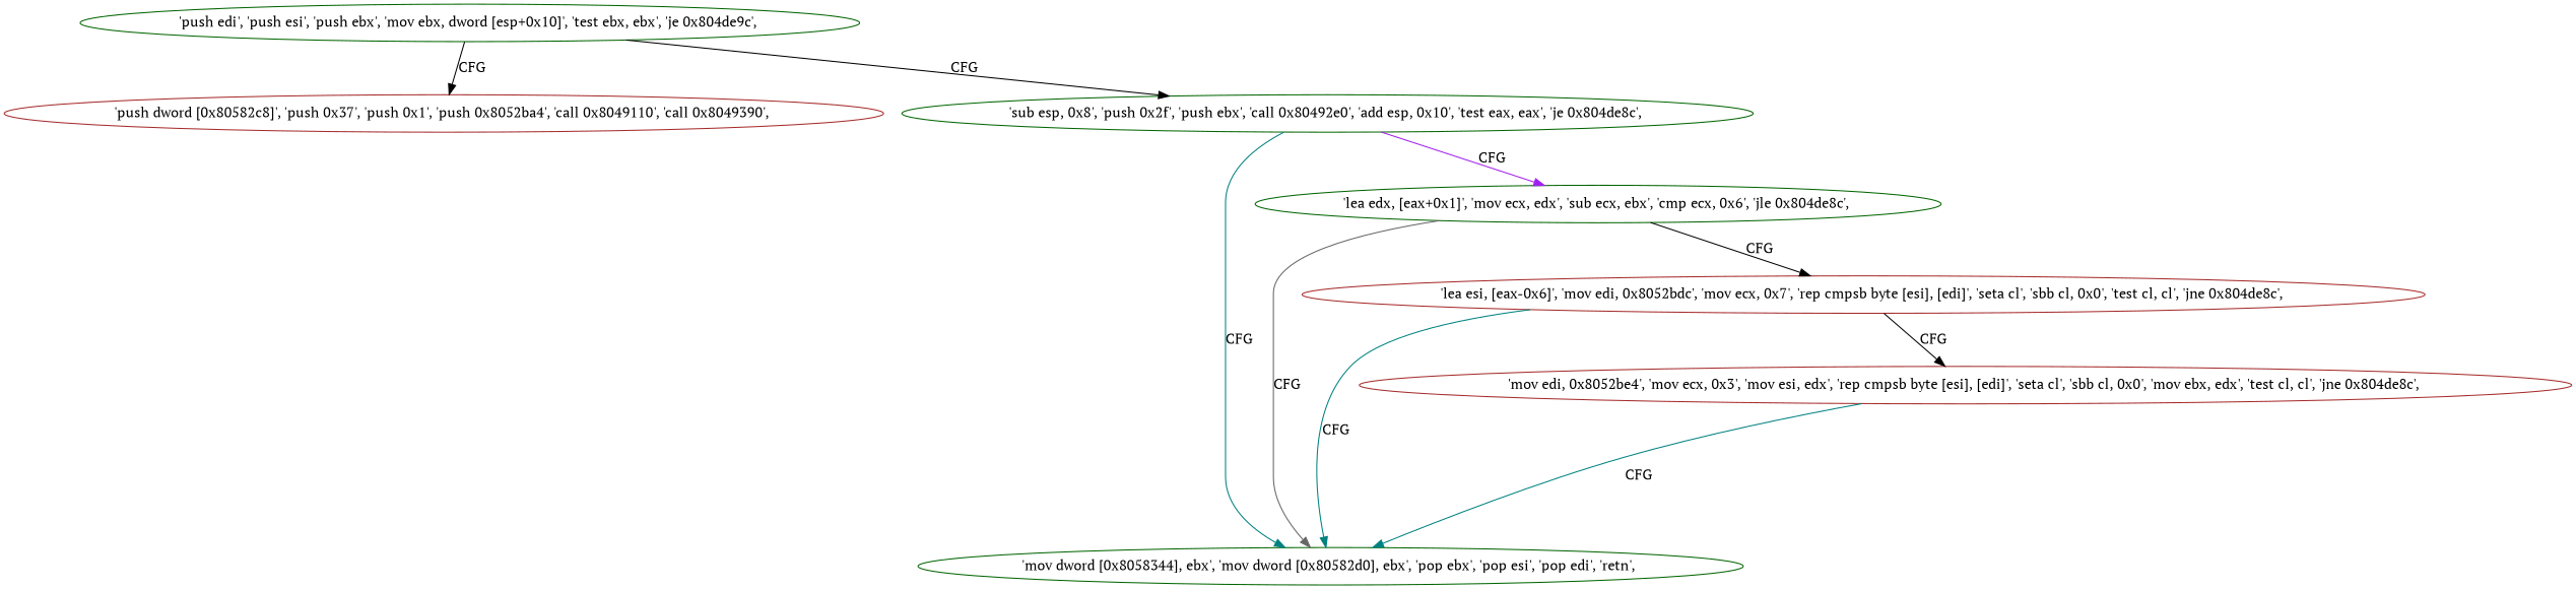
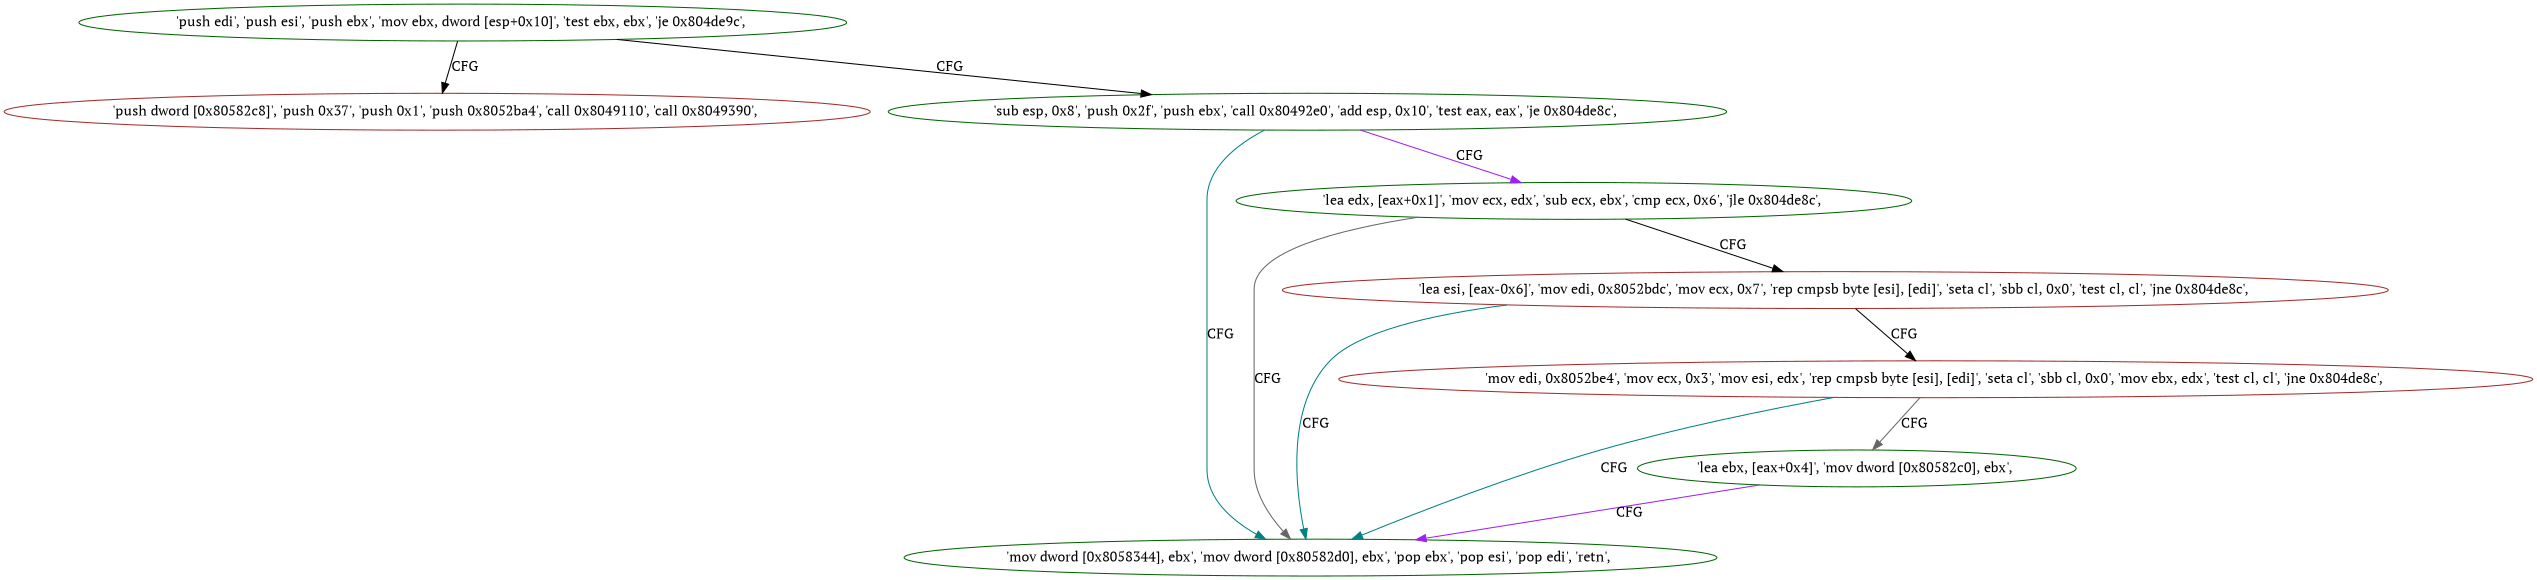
  digraph {
    fontname="PT Serif"
    node [color=darkgreen fontname="PT Serif"]
    edge [color=black fontname="PT Serif"]
    n1 [label="'push edi', 'push esi', 'push ebx', 'mov ebx, dword [esp+0x10]', 'test ebx, ebx', 'je 0x804de9c', "]
    n2 [label="'push dword [0x80582c8]', 'push 0x37', 'push 0x1', 'push 0x8052ba4', 'call 0x8049110', 'call 0x8049390', " color=brown]
    n3 [label="'sub esp, 0x8', 'push 0x2f', 'push ebx', 'call 0x80492e0', 'add esp, 0x10', 'test eax, eax', 'je 0x804de8c', "]
    n4 [label="'mov dword [0x8058344], ebx', 'mov dword [0x80582d0], ebx', 'pop ebx', 'pop esi', 'pop edi', 'retn', "]
    n5 [label="'lea edx, [eax+0x1]', 'mov ecx, edx', 'sub ecx, ebx', 'cmp ecx, 0x6', 'jle 0x804de8c', "]
    n6 [label="'lea esi, [eax-0x6]', 'mov edi, 0x8052bdc', 'mov ecx, 0x7', 'rep cmpsb byte [esi], [edi]', 'seta cl', 'sbb cl, 0x0', 'test cl, cl', 'jne 0x804de8c', " color=brown]
    n7 [label="'mov edi, 0x8052be4', 'mov ecx, 0x3', 'mov esi, edx', 'rep cmpsb byte [esi], [edi]', 'seta cl', 'sbb cl, 0x0', 'mov ebx, edx', 'test cl, cl', 'jne 0x804de8c', " color=brown]
+   n8 [label="'lea ebx, [eax+0x4]', 'mov dword [0x80582c0], ebx', "]
    n1 -> n2 [label=CFG]
    n1 -> n3 [label=CFG]
    n3 -> n4 [label=CFG color=teal]
    n3 -> n5 [label=CFG color=purple]
    n5 -> n4 [label=CFG color=gray40]
    n5 -> n6 [label=CFG]
    n6 -> n4 [label=CFG color=teal]
    n6 -> n7 [label=CFG]
    n7 -> n4 [label=CFG color=teal]
+   n7 -> n8 [label=CFG color=gray40]
+   n8 -> n4 [label=CFG color=purple]
  }
